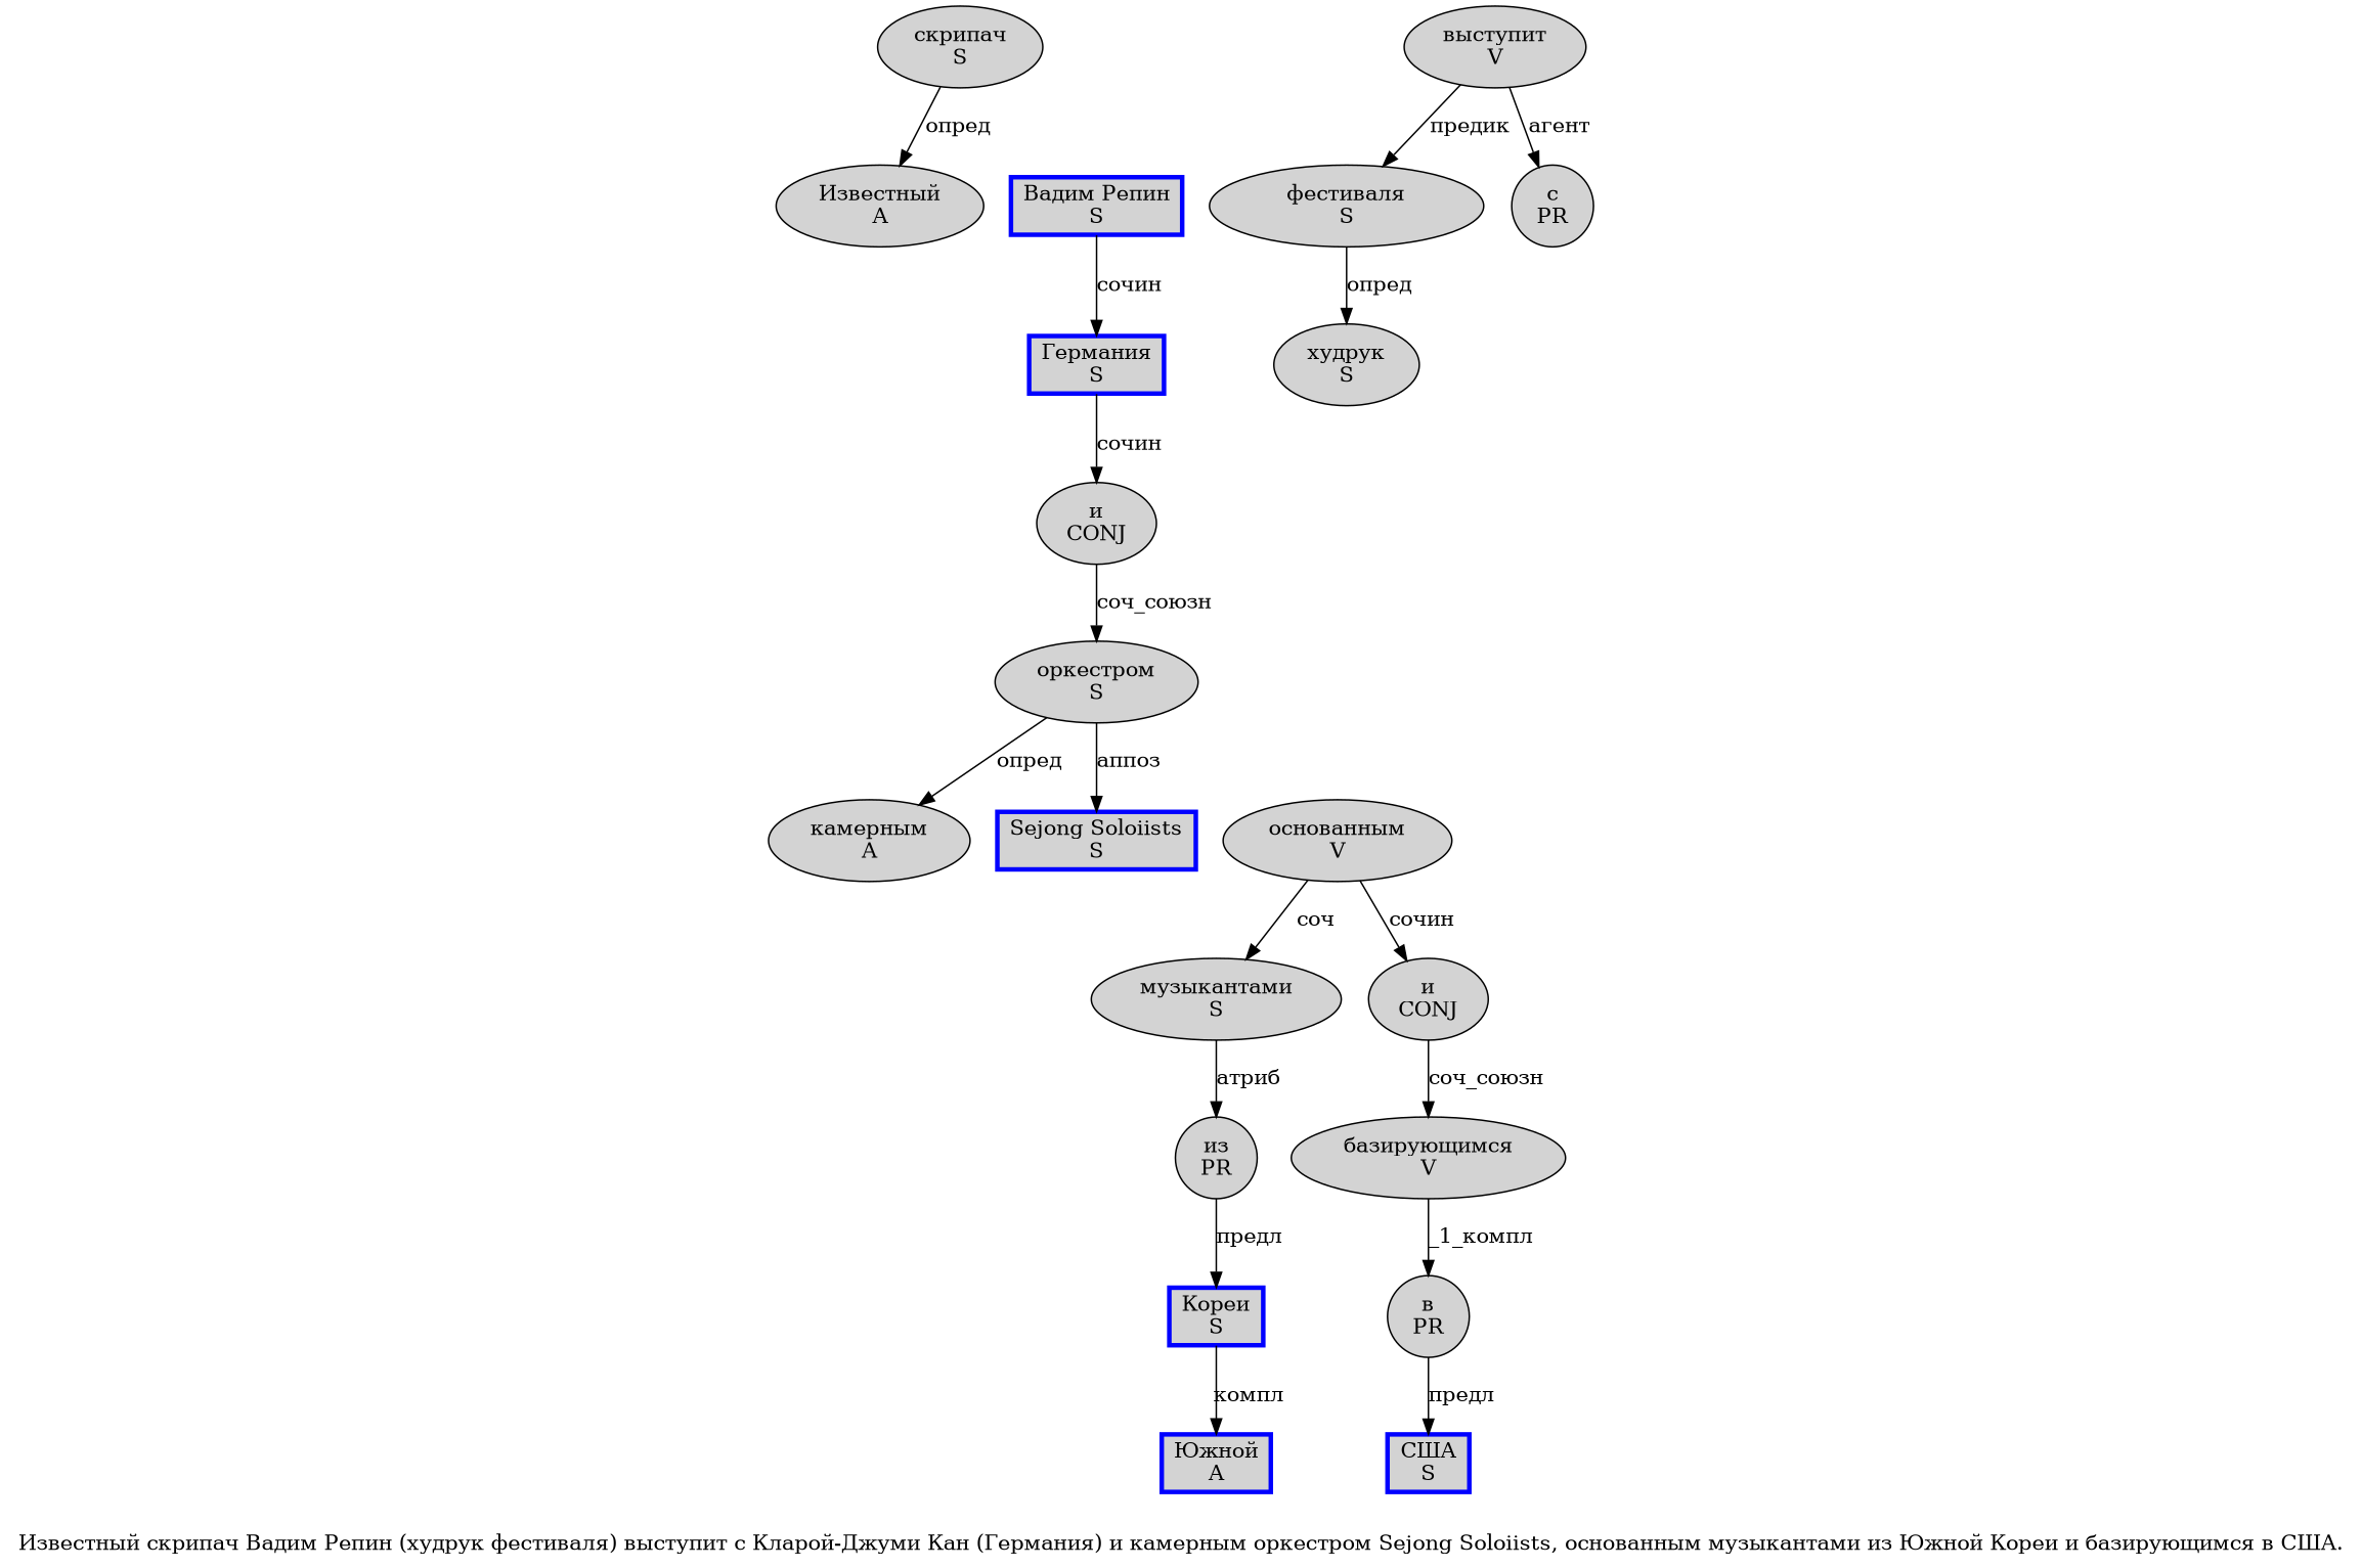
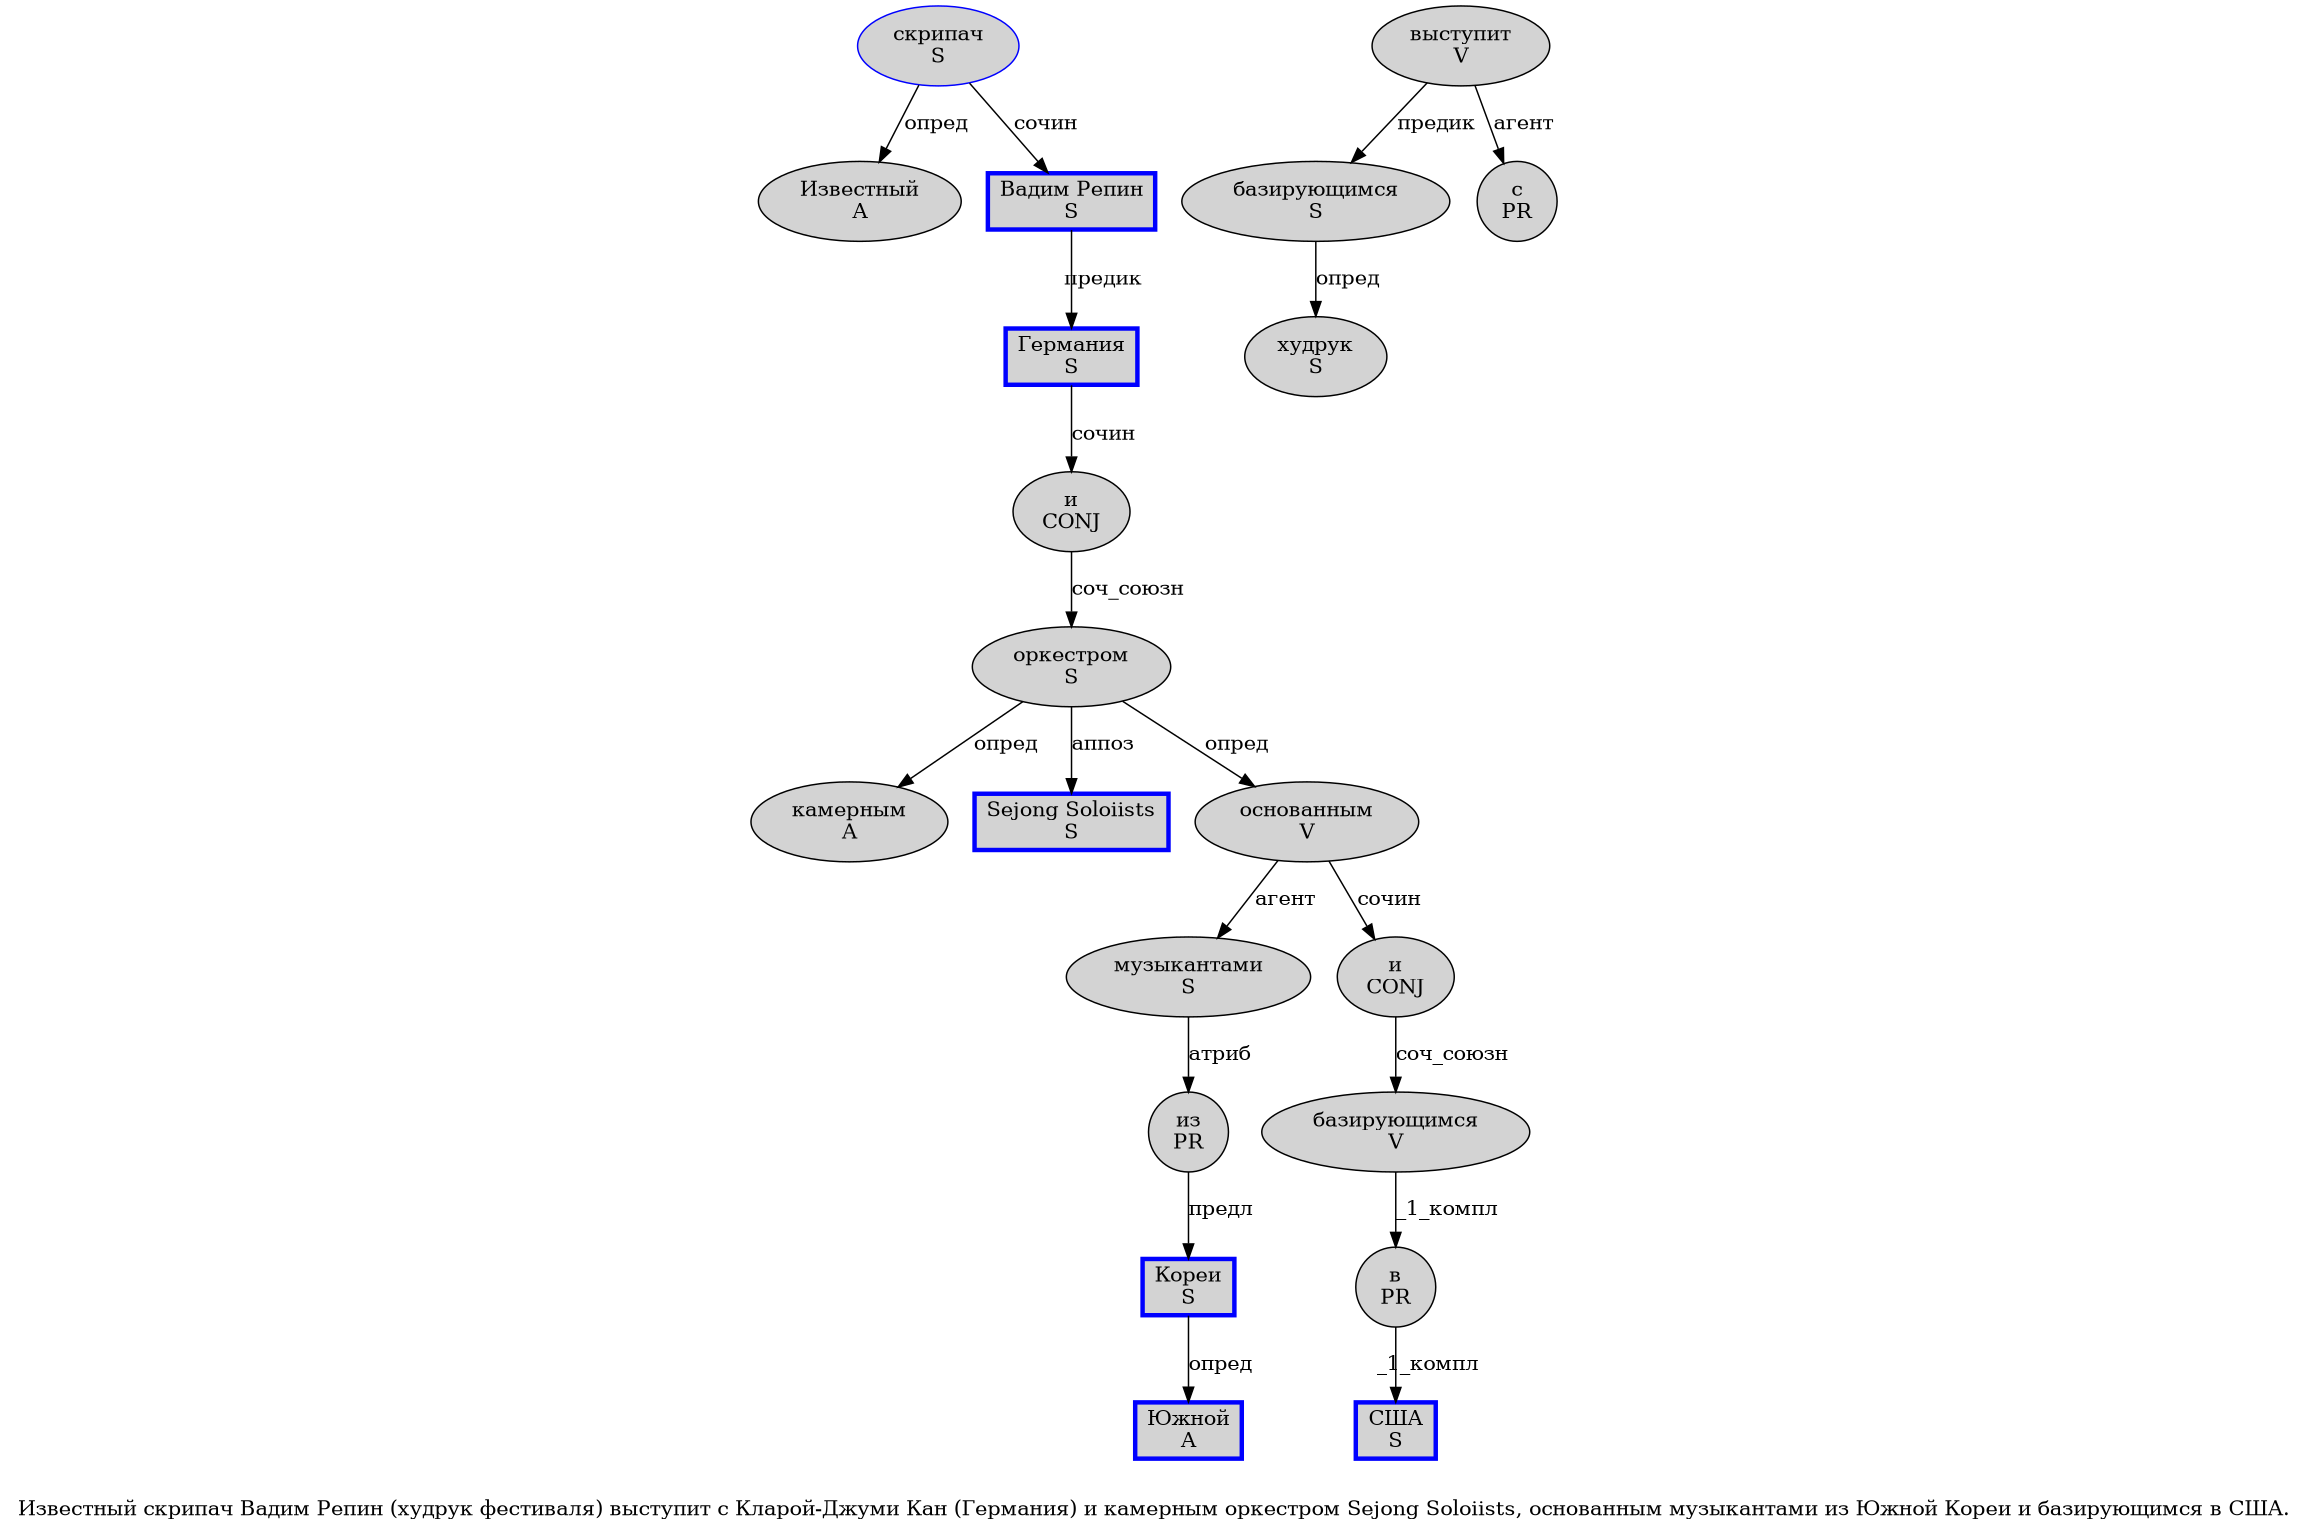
  digraph {
    label="Известный скрипач Вадим Репин (худрук фестиваля) выступит с Кларой-Джуми Кан (Германия) и камерным оркестром Sejong Soloiists, основанным музыкантами из Южной Кореи и базирующимся в США."
    node [fillcolor=lightgray penwidth=1 shape=ellipse style=filled]
    n1 [label="Известный\nA"]
-   n2 [label="скрипач\nS"]
+   n2 [label="скрипач\nS" color=blue]
    n3 [color=blue label="Вадим Репин\nS" penwidth=3 shape=box]
    n4 [color=blue label="Германия\nS" penwidth=3 shape=box]
    n5 [label="выступит\nV"]
-   n6 [label="фестиваля\nS"]
+   n6 [label="базирующимся\nS"]
    n7 [label="с\nPR"]
    n8 [label="и\nCONJ"]
    n9 [label="худрук\nS"]
    n10 [label="оркестром\nS"]
    n11 [label="камерным\nA"]
    n12 [color=blue label="Sejong Soloiists\nS" penwidth=3 shape=box]
    n13 [label="основанным\nV"]
    n14 [label="музыкантами\nS"]
    n15 [label="и\nCONJ"]
    n16 [label="из\nPR"]
    n17 [label="базирующимся\nV"]
    n18 [color=blue label="Кореи\nS" penwidth=3 shape=box]
    n19 [color=blue label="Южной\nA" penwidth=3 shape=box]
    n20 [label="в\nPR"]
    n21 [color=blue label="США\nS" penwidth=3 shape=box]
    n2 -> n1 [label="опред"]
-   n3 -> n4 [label="сочин"]
+   n2 -> n3 [label="сочин"]
+   n3 -> n4 [label="предик"]
    n4 -> n8 [label="сочин"]
    n5 -> n6 [label="предик"]
    n5 -> n7 [label="агент"]
    n6 -> n9 [label="опред"]
    n8 -> n10 [label="соч_союзн"]
    n10 -> n11 [label="опред"]
    n10 -> n12 [label="аппоз"]
-   n13 -> n14 [label="соч"]
+   n10 -> n13 [label="опред"]
+   n13 -> n14 [label="агент"]
    n13 -> n15 [label="сочин"]
    n14 -> n16 [label="атриб"]
    n15 -> n17 [label="соч_союзн"]
    n16 -> n18 [label="предл"]
    n17 -> n20 [label="_1_компл"]
-   n18 -> n19 [label="компл"]
-   n20 -> n21 [label="предл"]
+   n18 -> n19 [label="опред"]
+   n20 -> n21 [label="_1_компл"]
  }
